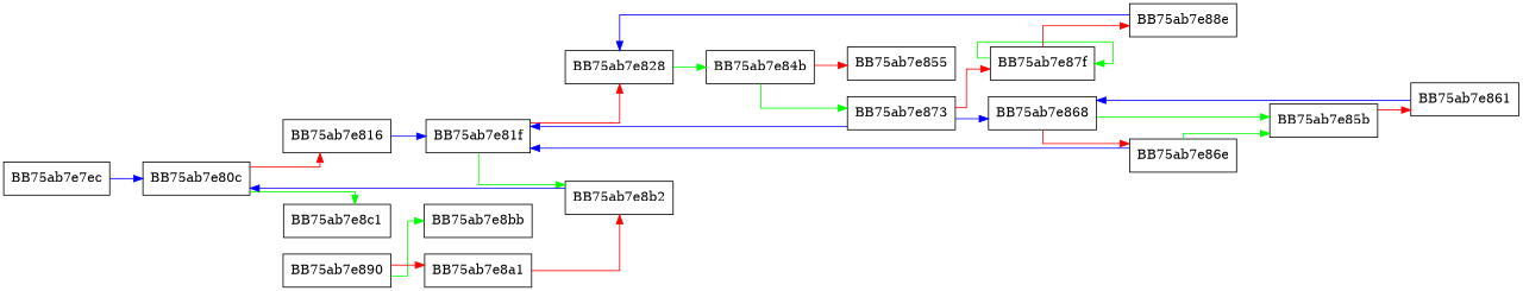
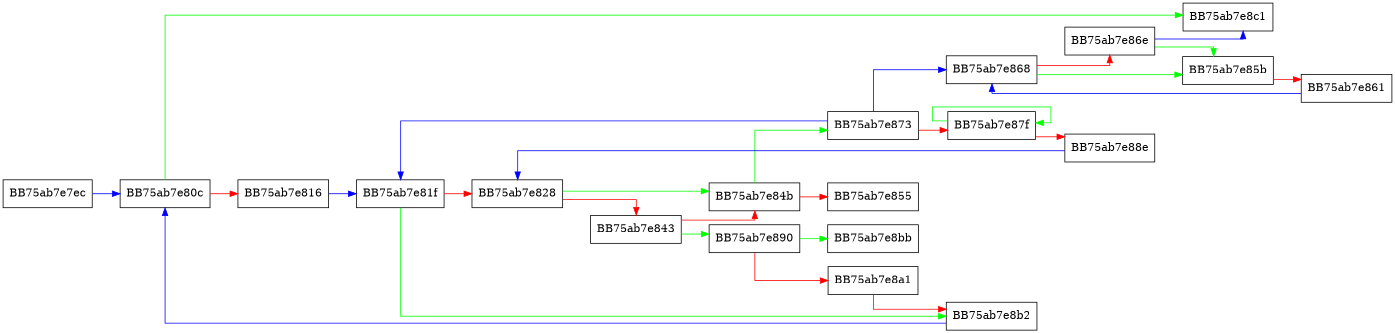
  digraph {
    rankdir=LR
    splines=ortho
    node [shape=box]
    edge [color=red]
    BB75ab7e7ec
    BB75ab7e80c
    BB75ab7e8c1
    BB75ab7e816
    BB75ab7e81f
    BB75ab7e8b2
    BB75ab7e828
    BB75ab7e84b
+   BB75ab7e843
    BB75ab7e873
    BB75ab7e855
    BB75ab7e890
    BB75ab7e87f
    BB75ab7e868
    BB75ab7e8bb
    BB75ab7e8a1
    BB75ab7e88e
    BB75ab7e85b
    BB75ab7e86e
    BB75ab7e861
    BB75ab7e7ec -> BB75ab7e80c [color=blue]
    BB75ab7e80c -> BB75ab7e8c1 [color=green]
    BB75ab7e80c -> BB75ab7e816
    BB75ab7e816 -> BB75ab7e81f [color=blue]
    BB75ab7e81f -> BB75ab7e8b2 [color=green]
    BB75ab7e81f -> BB75ab7e828
    BB75ab7e8b2 -> BB75ab7e80c [color=blue]
    BB75ab7e828 -> BB75ab7e84b [color=green]
+   BB75ab7e828 -> BB75ab7e843
    BB75ab7e84b -> BB75ab7e873 [color=green]
    BB75ab7e84b -> BB75ab7e855
+   BB75ab7e843 -> BB75ab7e84b
+   BB75ab7e843 -> BB75ab7e890 [color=green]
    BB75ab7e873 -> BB75ab7e81f [color=blue]
    BB75ab7e873 -> BB75ab7e87f
    BB75ab7e873 -> BB75ab7e868 [color=blue]
    BB75ab7e890 -> BB75ab7e8bb [color=green]
    BB75ab7e890 -> BB75ab7e8a1
    BB75ab7e87f -> BB75ab7e87f [color=green]
    BB75ab7e87f -> BB75ab7e88e
    BB75ab7e868 -> BB75ab7e85b [color=green]
    BB75ab7e868 -> BB75ab7e86e
    BB75ab7e8a1 -> BB75ab7e8b2
    BB75ab7e88e -> BB75ab7e828 [color=blue]
    BB75ab7e85b -> BB75ab7e861
-   BB75ab7e86e -> BB75ab7e81f [color=blue]
+   BB75ab7e86e -> BB75ab7e8c1 [color=blue]
    BB75ab7e86e -> BB75ab7e85b [color=green]
    BB75ab7e861 -> BB75ab7e868 [color=blue]
  }
